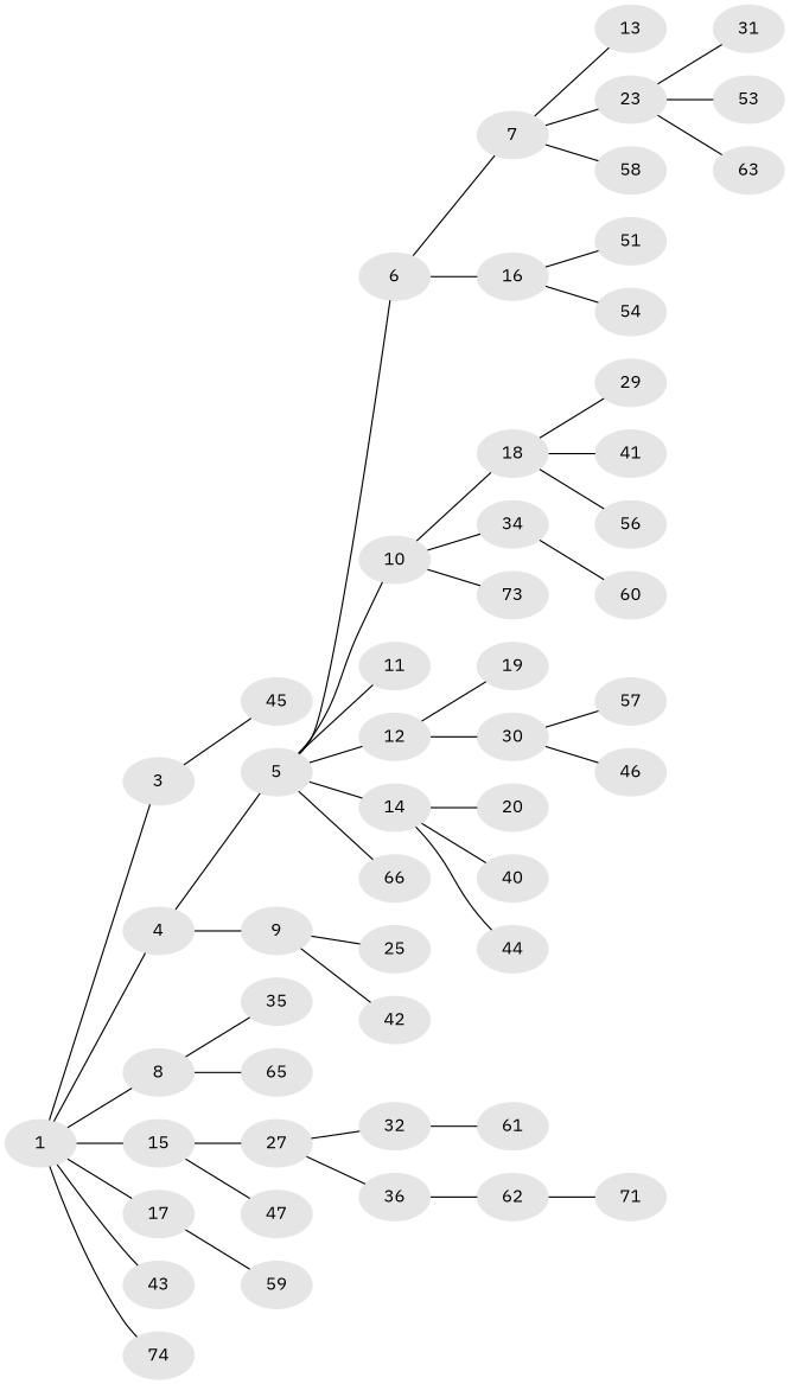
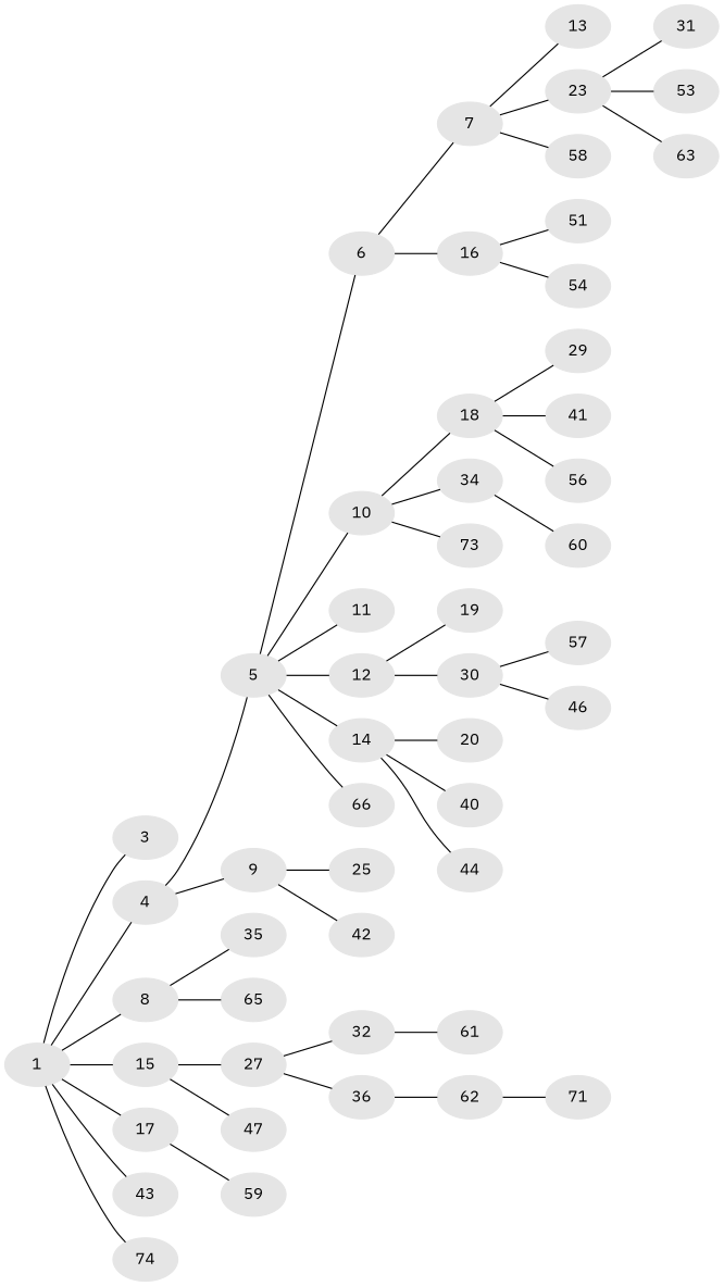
  graph {
    fontname="IBM Plex Sans"
    rankdir=LR
    node [color=gray90 fontname="IBM Plex Sans" style=filled]
    edge [fontname="IBM Plex Sans"]
    1 [super="+2"]
    3
    4
    8
    15 [super="+22"]
    17
    43
    74
-   45
    5
    9
    35 [super="+70"]
    65
    27
    47
    59
    6
    10
    11
    12
    14 [super="+39"]
    66
    25
    42
    7 [super="+28"]
    16 [super="+48"]
    18 [super="+21+26"]
    34 [super="+52+64+69"]
    73 [super="+75"]
    19 [super="+76"]
    30
    20
    40
    44
    13
    23 [super="+24+38"]
    58
    51
    54
    31
    53 [super="+68"]
    63 [super="+67"]
    29
    41
    56
    60
    57
    46 [super="+50"]
    32 [super="+33+49"]
    36
    61
    62
    71 [super="+72"]
    1 -- 3
    1 -- 4
    1 -- 8
    1 -- 15
    1 -- 17
    1 -- 43
    1 -- 74
-   3 -- 45
    4 -- 5
    4 -- 9
    8 -- 35
    8 -- 65
    15 -- 27
    15 -- 47
    17 -- 59
    5 -- 6
    5 -- 10
    5 -- 11
    5 -- 12
    5 -- 14
    5 -- 66
    9 -- 25
    9 -- 42
    27 -- 32
    27 -- 36
    6 -- 7
    6 -- 16
    10 -- 18
    10 -- 34
    10 -- 73
    12 -- 19
    12 -- 30
    14 -- 20
    14 -- 40
    14 -- 44
    7 -- 13
    7 -- 23
    7 -- 58
    16 -- 51
    16 -- 54
    18 -- 29
    18 -- 41
    18 -- 56
    34 -- 60
    30 -- 57
    30 -- 46
    23 -- 31
    23 -- 53
    23 -- 63
    32 -- 61
    36 -- 62
    62 -- 71
  }
